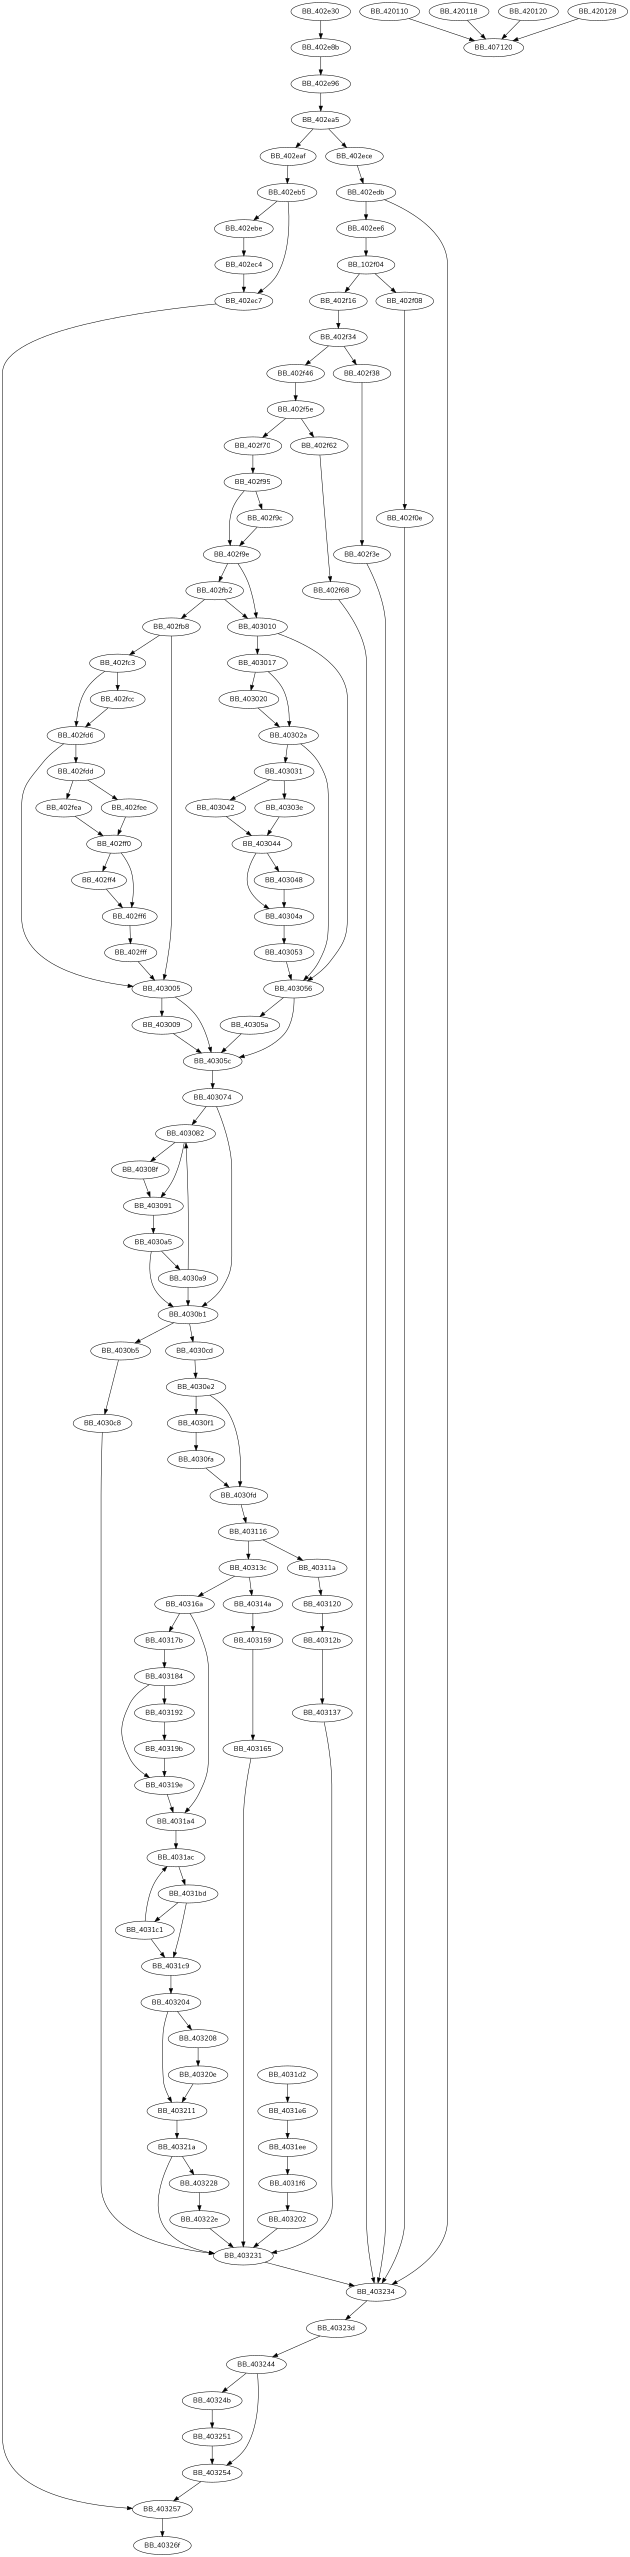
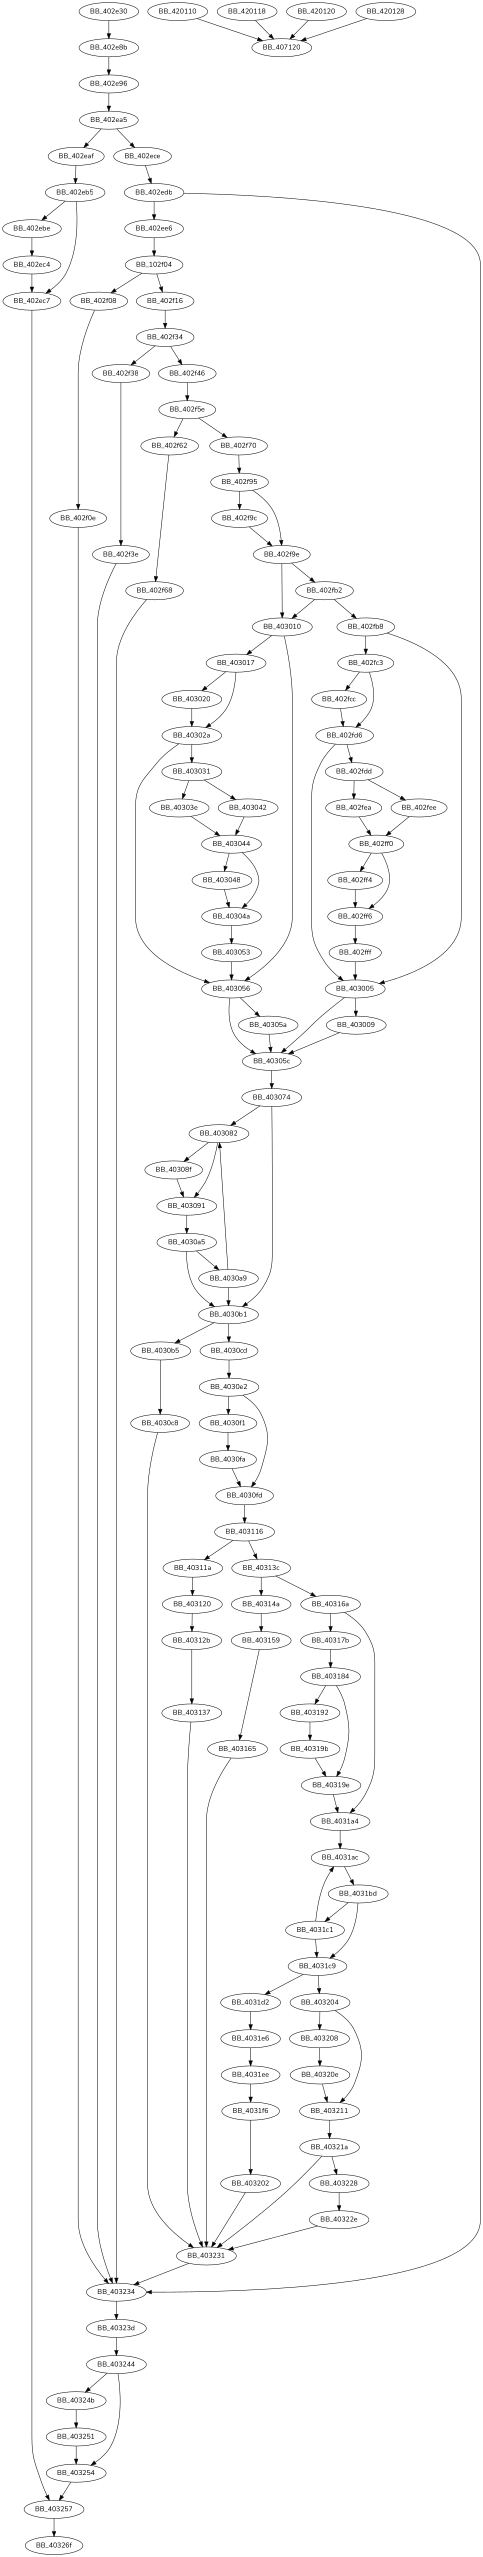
  digraph {
    fontname=Nunito
    node [fontname=Nunito]
    edge [fontname=Nunito]
    BB_402e30
    BB_402e8b
    BB_402e96
    BB_402ea5
    BB_402eaf
    BB_402ece
    BB_402eb5
    BB_402edb
    BB_402ebe
    BB_402ec7
    BB_402ee6
    BB_403234
    BB_402ec4
    BB_403257
    BB_40326f
    n16 [label=BB_102f04]
    BB_40323d
    BB_402f08
    BB_402f16
    BB_403244
    BB_402f0e
    BB_402f34
    BB_402f38
    BB_402f46
    BB_402f3e
    BB_402f5e
    BB_402f62
    BB_402f70
    BB_402f68
    BB_402f95
    BB_402f9c
    BB_402f9e
    BB_402fb2
    BB_403010
    BB_402fb8
    BB_403017
    BB_403056
    BB_402fc3
    BB_403005
    BB_403020
    BB_40302a
    BB_40305c
    BB_40305a
    BB_402fcc
    BB_402fd6
    BB_403009
    BB_402fdd
    BB_403074
    BB_402fea
    BB_402fee
    BB_402ff0
    BB_402ff4
    BB_402ff6
    BB_402fff
    BB_403082
    BB_4030b1
    BB_403031
    BB_40303e
    BB_403042
    BB_403044
    BB_403048
    BB_40304a
    BB_403053
    BB_40308f
    BB_403091
    BB_4030b5
    BB_4030cd
    BB_4030a5
    BB_4030c8
    BB_4030e2
    BB_4030a9
    BB_403231
    BB_4030f1
    BB_4030fd
    BB_4030fa
    BB_403116
    BB_40311a
    BB_40313c
    BB_403120
    BB_40314a
    BB_40316a
    BB_40312b
    BB_403159
    BB_40317b
    BB_4031a4
    BB_403137
    BB_403165
    BB_403184
    BB_4031ac
    BB_403192
    BB_40319e
    BB_4031bd
    BB_40319b
    BB_4031c1
    BB_4031c9
    BB_4031d2
    BB_403204
    BB_4031e6
    BB_403208
    BB_403211
    BB_4031ee
    BB_40320e
    BB_40321a
    BB_4031f6
    BB_403202
    BB_403228
    BB_40322e
    BB_40324b
    BB_403254
    BB_403251
    BB_420110
    BB_407120
    BB_420118
    BB_420120
    BB_420128
    BB_402e30 -> BB_402e8b
    BB_402e8b -> BB_402e96
    BB_402e96 -> BB_402ea5
    BB_402ea5 -> BB_402eaf
    BB_402ea5 -> BB_402ece
    BB_402eaf -> BB_402eb5
    BB_402ece -> BB_402edb
    BB_402eb5 -> BB_402ebe
    BB_402eb5 -> BB_402ec7
    BB_402edb -> BB_402ee6
    BB_402edb -> BB_403234
    BB_402ebe -> BB_402ec4
    BB_402ec7 -> BB_403257
    BB_402ee6 -> n16
    BB_403234 -> BB_40323d
    BB_402ec4 -> BB_402ec7
    BB_403257 -> BB_40326f
    n16 -> BB_402f08
    n16 -> BB_402f16
    BB_40323d -> BB_403244
    BB_402f08 -> BB_402f0e
    BB_402f16 -> BB_402f34
    BB_403244 -> BB_40324b
    BB_403244 -> BB_403254
    BB_402f0e -> BB_403234
    BB_402f34 -> BB_402f38
    BB_402f34 -> BB_402f46
    BB_402f38 -> BB_402f3e
    BB_402f46 -> BB_402f5e
    BB_402f3e -> BB_403234
    BB_402f5e -> BB_402f62
    BB_402f5e -> BB_402f70
    BB_402f62 -> BB_402f68
    BB_402f70 -> BB_402f95
    BB_402f68 -> BB_403234
    BB_402f95 -> BB_402f9c
    BB_402f95 -> BB_402f9e
    BB_402f9c -> BB_402f9e
    BB_402f9e -> BB_402fb2
    BB_402f9e -> BB_403010
    BB_402fb2 -> BB_403010
    BB_402fb2 -> BB_402fb8
    BB_403010 -> BB_403017
    BB_403010 -> BB_403056
    BB_402fb8 -> BB_402fc3
    BB_402fb8 -> BB_403005
    BB_403017 -> BB_403020
    BB_403017 -> BB_40302a
    BB_403056 -> BB_40305c
    BB_403056 -> BB_40305a
    BB_402fc3 -> BB_402fcc
    BB_402fc3 -> BB_402fd6
    BB_403005 -> BB_40305c
    BB_403005 -> BB_403009
    BB_403020 -> BB_40302a
    BB_40302a -> BB_403056
    BB_40302a -> BB_403031
    BB_40305c -> BB_403074
    BB_40305a -> BB_40305c
    BB_402fcc -> BB_402fd6
    BB_402fd6 -> BB_403005
    BB_402fd6 -> BB_402fdd
    BB_403009 -> BB_40305c
    BB_402fdd -> BB_402fea
    BB_402fdd -> BB_402fee
    BB_403074 -> BB_403082
    BB_403074 -> BB_4030b1
    BB_402fea -> BB_402ff0
    BB_402fee -> BB_402ff0
    BB_402ff0 -> BB_402ff4
    BB_402ff0 -> BB_402ff6
    BB_402ff4 -> BB_402ff6
    BB_402ff6 -> BB_402fff
    BB_402fff -> BB_403005
    BB_403082 -> BB_40308f
    BB_403082 -> BB_403091
    BB_4030b1 -> BB_4030b5
    BB_4030b1 -> BB_4030cd
    BB_403031 -> BB_40303e
    BB_403031 -> BB_403042
    BB_40303e -> BB_403044
    BB_403042 -> BB_403044
    BB_403044 -> BB_403048
    BB_403044 -> BB_40304a
    BB_403048 -> BB_40304a
    BB_40304a -> BB_403053
    BB_403053 -> BB_403056
    BB_40308f -> BB_403091
    BB_403091 -> BB_4030a5
    BB_4030b5 -> BB_4030c8
    BB_4030cd -> BB_4030e2
    BB_4030a5 -> BB_4030b1
    BB_4030a5 -> BB_4030a9
    BB_4030c8 -> BB_403231
    BB_4030e2 -> BB_4030f1
    BB_4030e2 -> BB_4030fd
    BB_4030a9 -> BB_403082
    BB_4030a9 -> BB_4030b1
    BB_403231 -> BB_403234
    BB_4030f1 -> BB_4030fa
    BB_4030fd -> BB_403116
    BB_4030fa -> BB_4030fd
    BB_403116 -> BB_40311a
    BB_403116 -> BB_40313c
    BB_40311a -> BB_403120
    BB_40313c -> BB_40314a
    BB_40313c -> BB_40316a
    BB_403120 -> BB_40312b
    BB_40314a -> BB_403159
    BB_40316a -> BB_40317b
    BB_40316a -> BB_4031a4
    BB_40312b -> BB_403137
    BB_403159 -> BB_403165
    BB_40317b -> BB_403184
    BB_4031a4 -> BB_4031ac
    BB_403137 -> BB_403231
    BB_403165 -> BB_403231
    BB_403184 -> BB_403192
    BB_403184 -> BB_40319e
    BB_4031ac -> BB_4031bd
    BB_403192 -> BB_40319b
    BB_40319e -> BB_4031a4
    BB_4031bd -> BB_4031c1
    BB_4031bd -> BB_4031c9
    BB_40319b -> BB_40319e
    BB_4031c1 -> BB_4031ac
    BB_4031c1 -> BB_4031c9
+   BB_4031c9 -> BB_4031d2
    BB_4031c9 -> BB_403204
    BB_4031d2 -> BB_4031e6
    BB_403204 -> BB_403208
    BB_403204 -> BB_403211
    BB_4031e6 -> BB_4031ee
    BB_403208 -> BB_40320e
    BB_403211 -> BB_40321a
    BB_4031ee -> BB_4031f6
    BB_40320e -> BB_403211
    BB_40321a -> BB_403231
    BB_40321a -> BB_403228
    BB_4031f6 -> BB_403202
    BB_403202 -> BB_403231
    BB_403228 -> BB_40322e
    BB_40322e -> BB_403231
    BB_40324b -> BB_403251
    BB_403254 -> BB_403257
    BB_403251 -> BB_403254
    BB_420110 -> BB_407120
    BB_420118 -> BB_407120
    BB_420120 -> BB_407120
    BB_420128 -> BB_407120
  }
